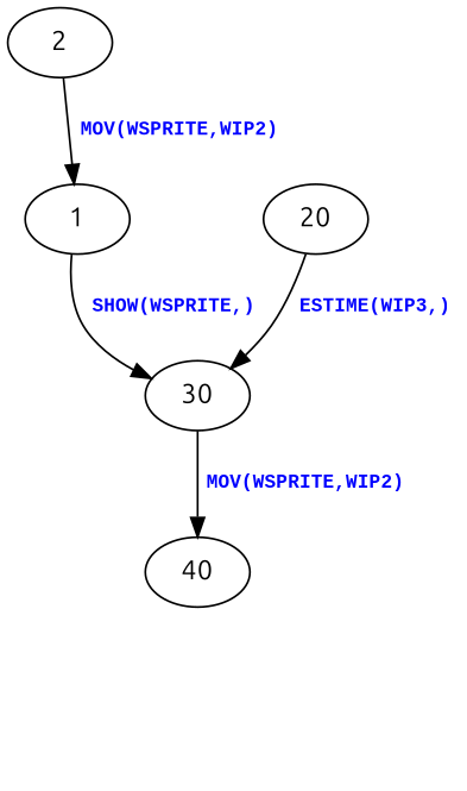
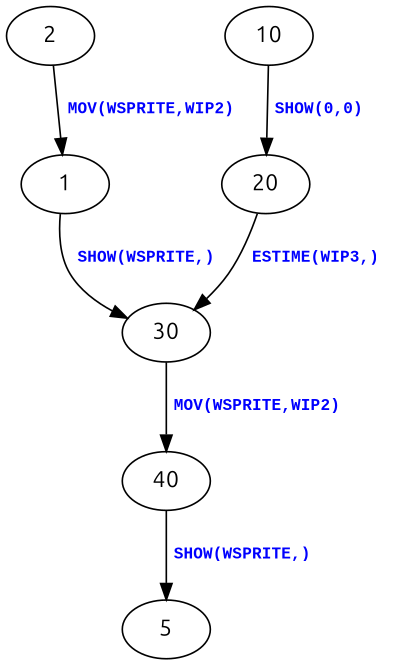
  digraph {
    fontname=Ubuntu
    node [fontname=Ubuntu shape=oval]
    edge [fontcolor=blue fontname=Ubuntu]
    n1 [label=2]
    1
    30
+   10
    20
    40
+   5
    n1 -> 1 [label=< <table border="0"><tr><td><font face="Courier New" point-size="10"><b>MOV(WSPRITE,WIP2)<br align="left"/></b></font></td></tr> </table>>]
    1 -> 30 [label=< <table border="0"><tr><td><font face="Courier New" point-size="10"><b>SHOW(WSPRITE,)<br align="left"/></b></font></td></tr> </table>>]
    30 -> 40 [label=< <table border="0"><tr><td><font face="Courier New" point-size="10"><b>MOV(WSPRITE,WIP2)<br align="left"/></b></font></td></tr> </table>>]
+   10 -> 20 [label=< <table border="0"><tr><td><font face="Courier New" point-size="10"><b>SHOW(0,0)<br align="left"/></b></font></td></tr> </table>>]
    20 -> 30 [label=< <table border="0"><tr><td><font face="Courier New" point-size="10"><b>ESTIME(WIP3,)<br align="left"/></b></font></td></tr> </table>>]
+   40 -> 5 [label=< <table border="0"><tr><td><font face="Courier New" point-size="10"><b>SHOW(WSPRITE,)<br align="left"/></b></font></td></tr> </table>>]
  }
